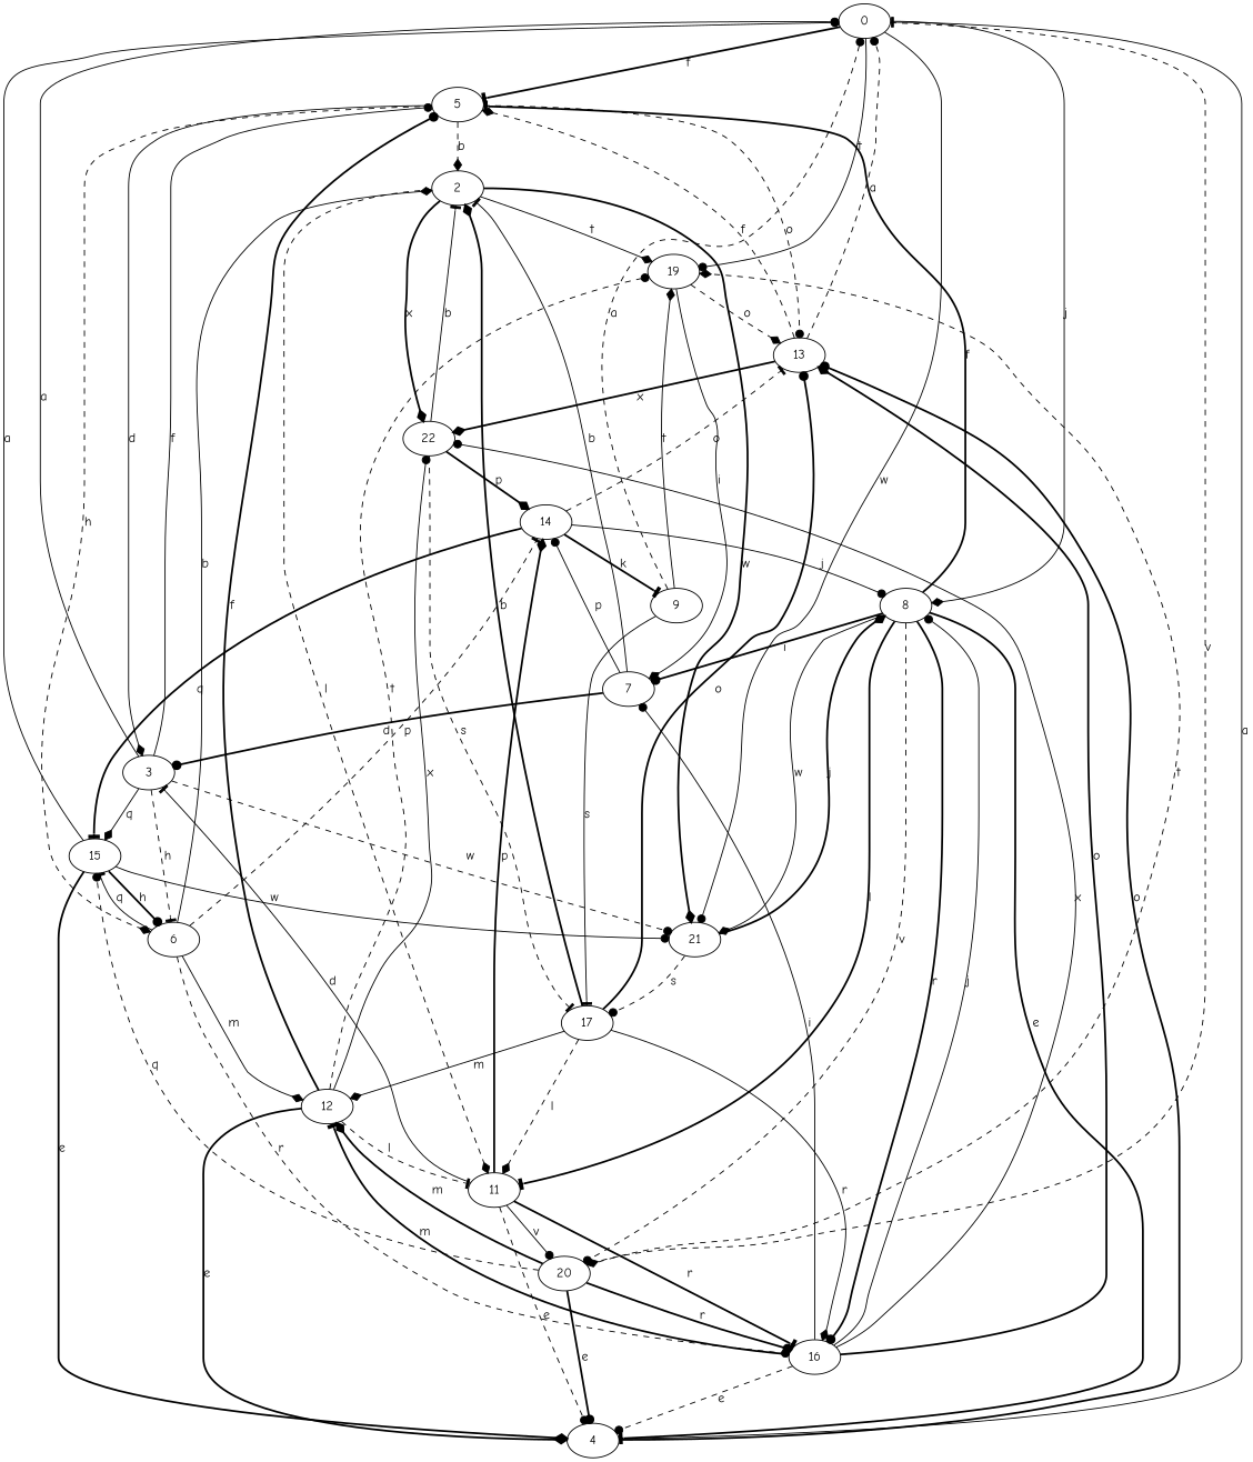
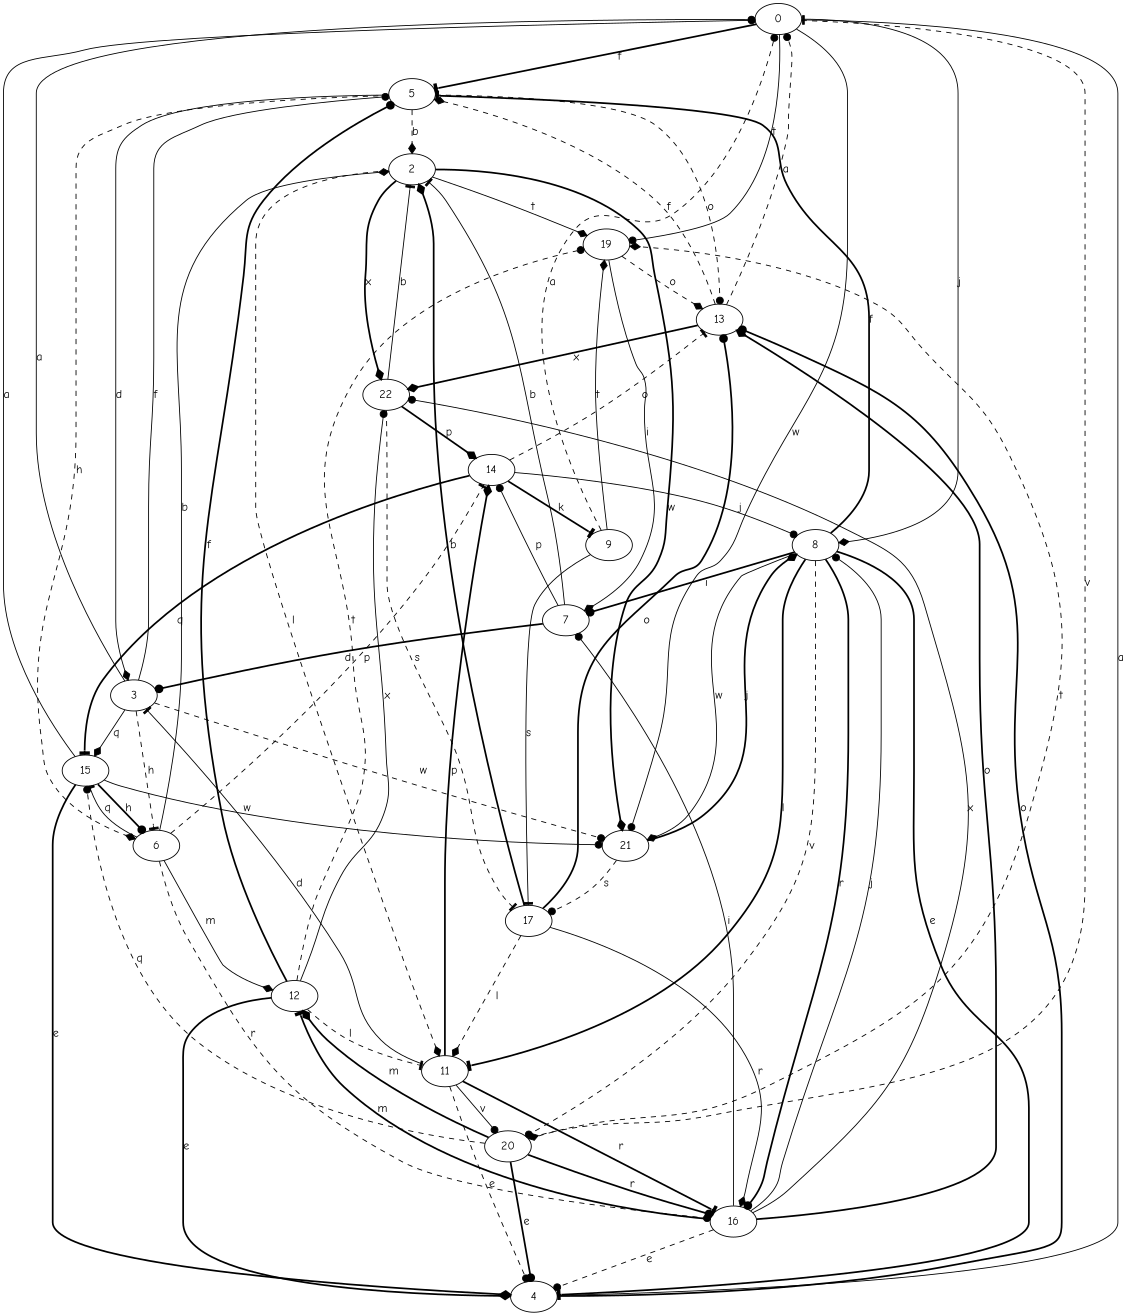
  strict digraph {
    fontname="Comic Neue"
    node [fontname="Comic Neue"]
    edge [arrowhead=dot fontname="Comic Neue" style=solid]
    0
    5
    8
    19
    20
    21
    2
    3
    6
    13
    11
    4
    16
    7
    15
    12
    17
    22
    14
    9
    0 -> 5 [arrowhead=tee label=f style=bold]
    0 -> 8 [arrowhead=diamond label=j]
    0 -> 19 [label=t]
    0 -> 20 [arrowhead=diamond label=v style=dashed]
    0 -> 21 [label=w]
    5 -> 2 [arrowhead=diamond label=b style=dashed]
    5 -> 3 [arrowhead=diamond label=d]
    5 -> 6 [arrowhead=diamond label=h style=dashed]
    5 -> 13 [label=o style=dashed]
    8 -> 5 [arrowhead=tee label=f style=bold]
    8 -> 20 [label=v style=dashed]
    8 -> 21 [arrowhead=diamond label=w]
    8 -> 11 [arrowhead=tee label=l style=bold]
    8 -> 4 [arrowhead=tee label=e style=bold]
    8 -> 16 [label=r style=bold]
    8 -> 7 [label=i style=bold]
    19 -> 13 [arrowhead=diamond label=o style=dashed]
    19 -> 7 [arrowhead=diamond label=i]
    20 -> 19 [arrowhead=diamond label=t style=dashed]
    20 -> 4 [label=e style=bold]
    20 -> 16 [label=r style=bold]
    20 -> 15 [label=q style=dashed]
    20 -> 12 [arrowhead=diamond label=m style=bold]
    21 -> 8 [arrowhead=diamond label=j style=bold]
    21 -> 17 [label=s style=dashed]
    2 -> 19 [arrowhead=diamond label=t]
    2 -> 21 [arrowhead=diamond label=w style=bold]
    2 -> 11 [arrowhead=diamond label=l style=dashed]
    2 -> 22 [arrowhead=diamond label=x style=bold]
    3 -> 0 [label=a]
    3 -> 5 [label=f]
    3 -> 21 [label=w style=dashed]
    3 -> 6 [arrowhead=tee label=h style=dashed]
    3 -> 15 [arrowhead=diamond label=q]
    6 -> 2 [arrowhead=diamond label=b]
    6 -> 16 [label=r style=dashed]
    6 -> 15 [arrowhead=tee label=q]
    6 -> 12 [arrowhead=diamond label=m]
    6 -> 14 [arrowhead=tee label=p style=dashed]
    13 -> 0 [label=a style=dashed]
    13 -> 5 [arrowhead=diamond label=f style=dashed]
    13 -> 22 [arrowhead=diamond label=x style=bold]
    11 -> 20 [label=v]
    11 -> 3 [arrowhead=tee label=d]
    11 -> 4 [label=e style=dashed]
    11 -> 16 [arrowhead=tee label=r style=bold]
    11 -> 14 [arrowhead=diamond label=p style=bold]
    4 -> 0 [arrowhead=tee label=a]
    4 -> 13 [label=o style=bold]
    16 -> 8 [label=j]
    16 -> 13 [arrowhead=diamond label=o style=bold]
    16 -> 4 [label=e style=dashed]
    16 -> 7 [label=i]
    16 -> 12 [arrowhead=tee label=m style=bold]
    16 -> 22 [label=x]
    7 -> 2 [arrowhead=tee label=b]
    7 -> 3 [label=d style=bold]
    7 -> 14 [label=p]
    15 -> 0 [label=a]
    15 -> 21 [label=w]
    15 -> 6 [label=h style=bold]
    15 -> 4 [arrowhead=diamond label=e style=bold]
    12 -> 5 [label=f style=bold]
    12 -> 19 [label=t style=dashed]
    12 -> 11 [arrowhead=tee label=l style=dashed]
    12 -> 4 [arrowhead=diamond label=e style=bold]
    12 -> 22 [label=x]
    17 -> 2 [arrowhead=diamond label=b style=bold]
    17 -> 13 [label=o style=bold]
    17 -> 11 [arrowhead=diamond label=l style=dashed]
    17 -> 16 [arrowhead=diamond label=r]
-   17 -> 12 [arrowhead=diamond label=m]
    22 -> 2 [arrowhead=tee label=b]
    22 -> 17 [arrowhead=tee label=s style=dashed]
    22 -> 14 [arrowhead=diamond label=p style=bold]
    14 -> 8 [label=j]
    14 -> 13 [arrowhead=tee label=o style=dashed]
    14 -> 15 [arrowhead=tee label=q style=bold]
    14 -> 9 [arrowhead=tee label=k style=bold]
    9 -> 0 [label=a style=dashed]
    9 -> 19 [arrowhead=diamond label=t]
    9 -> 17 [arrowhead=tee label=s]
  }
